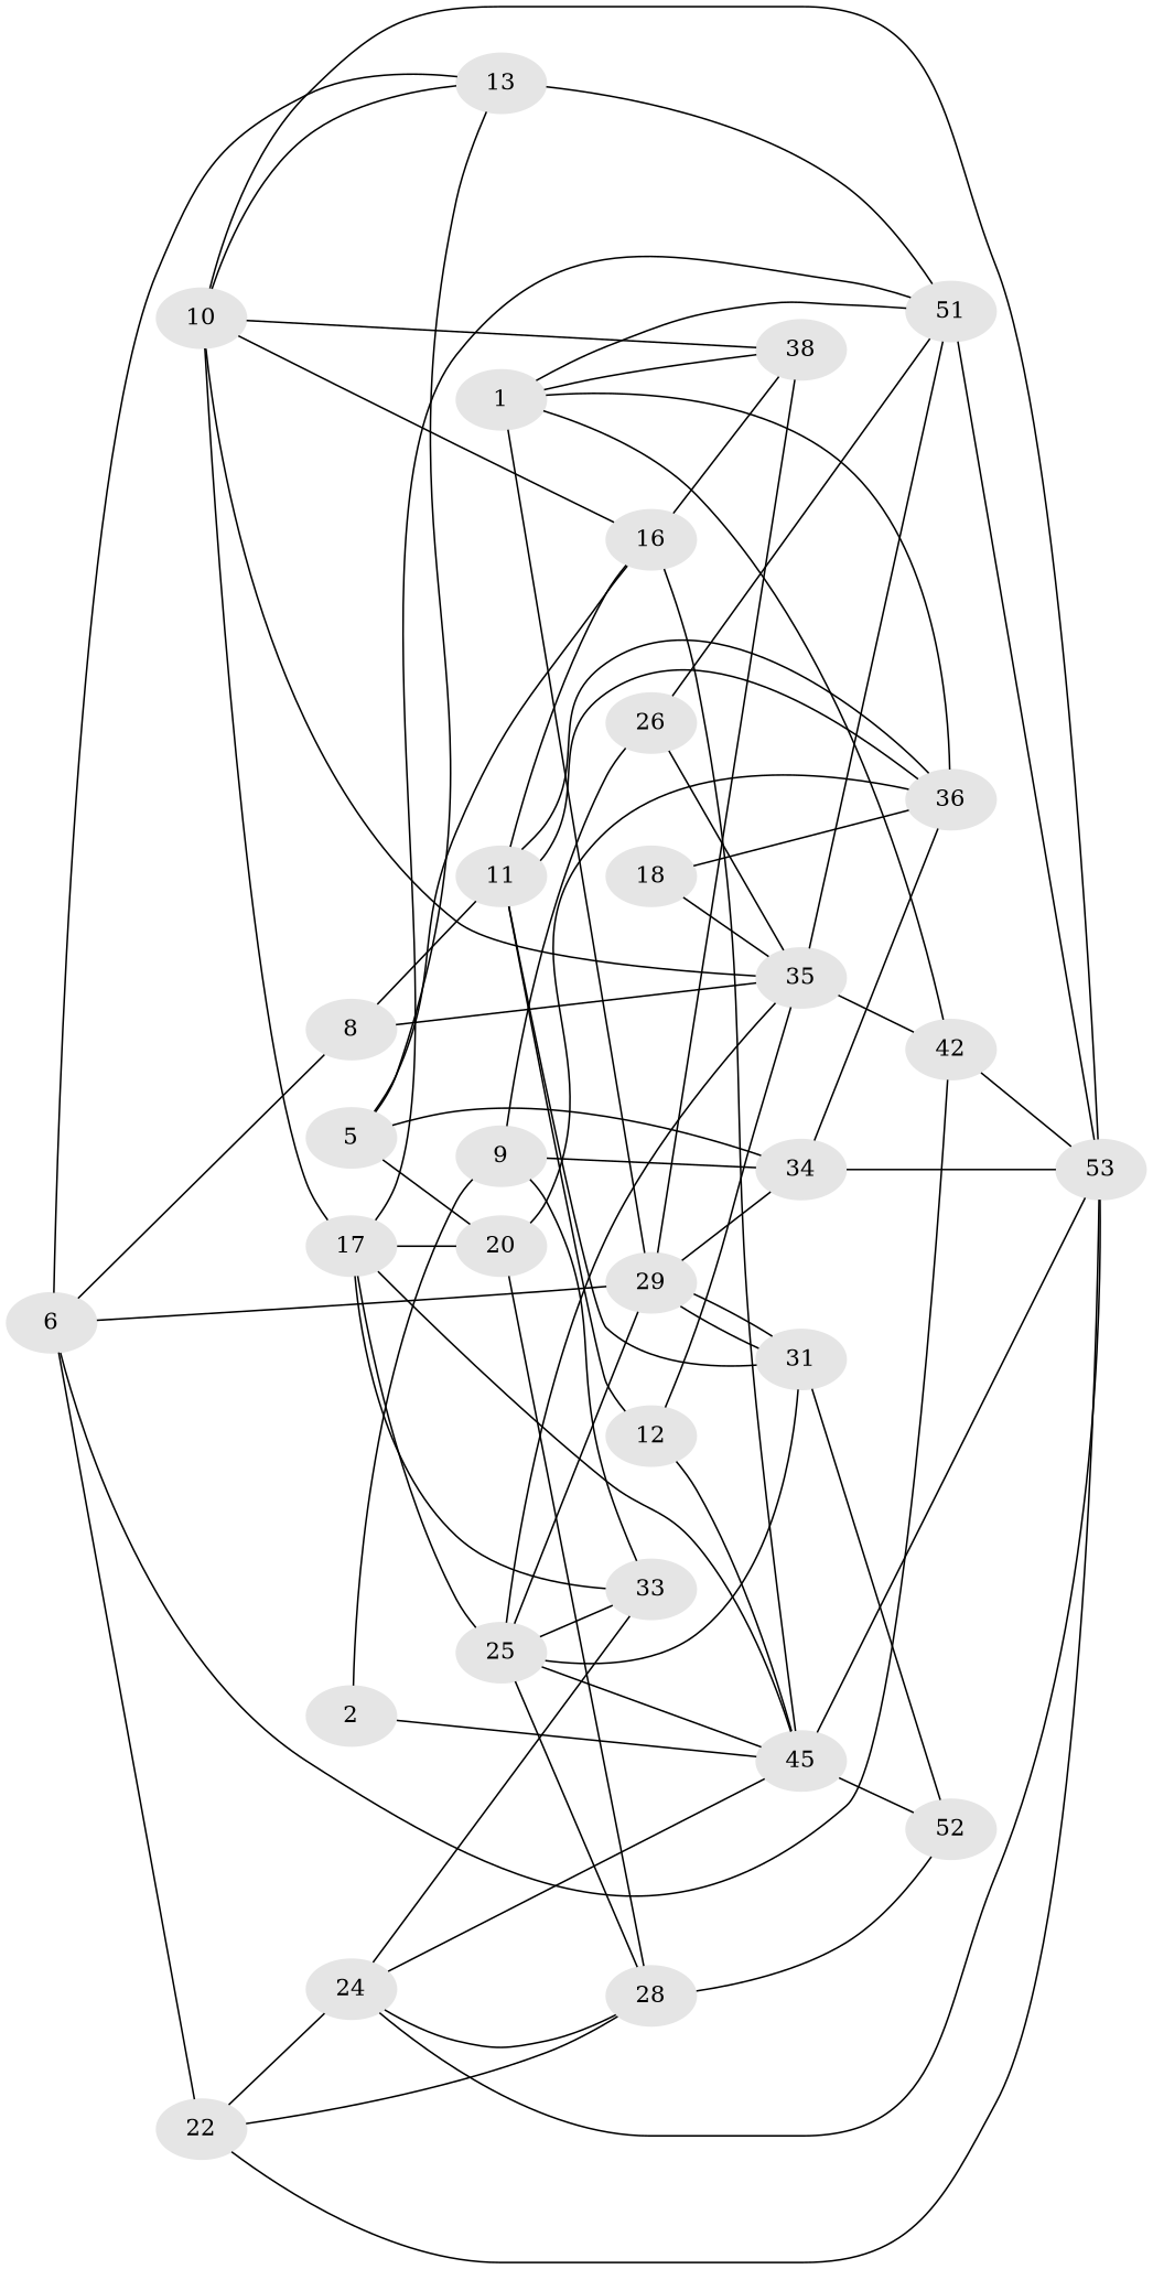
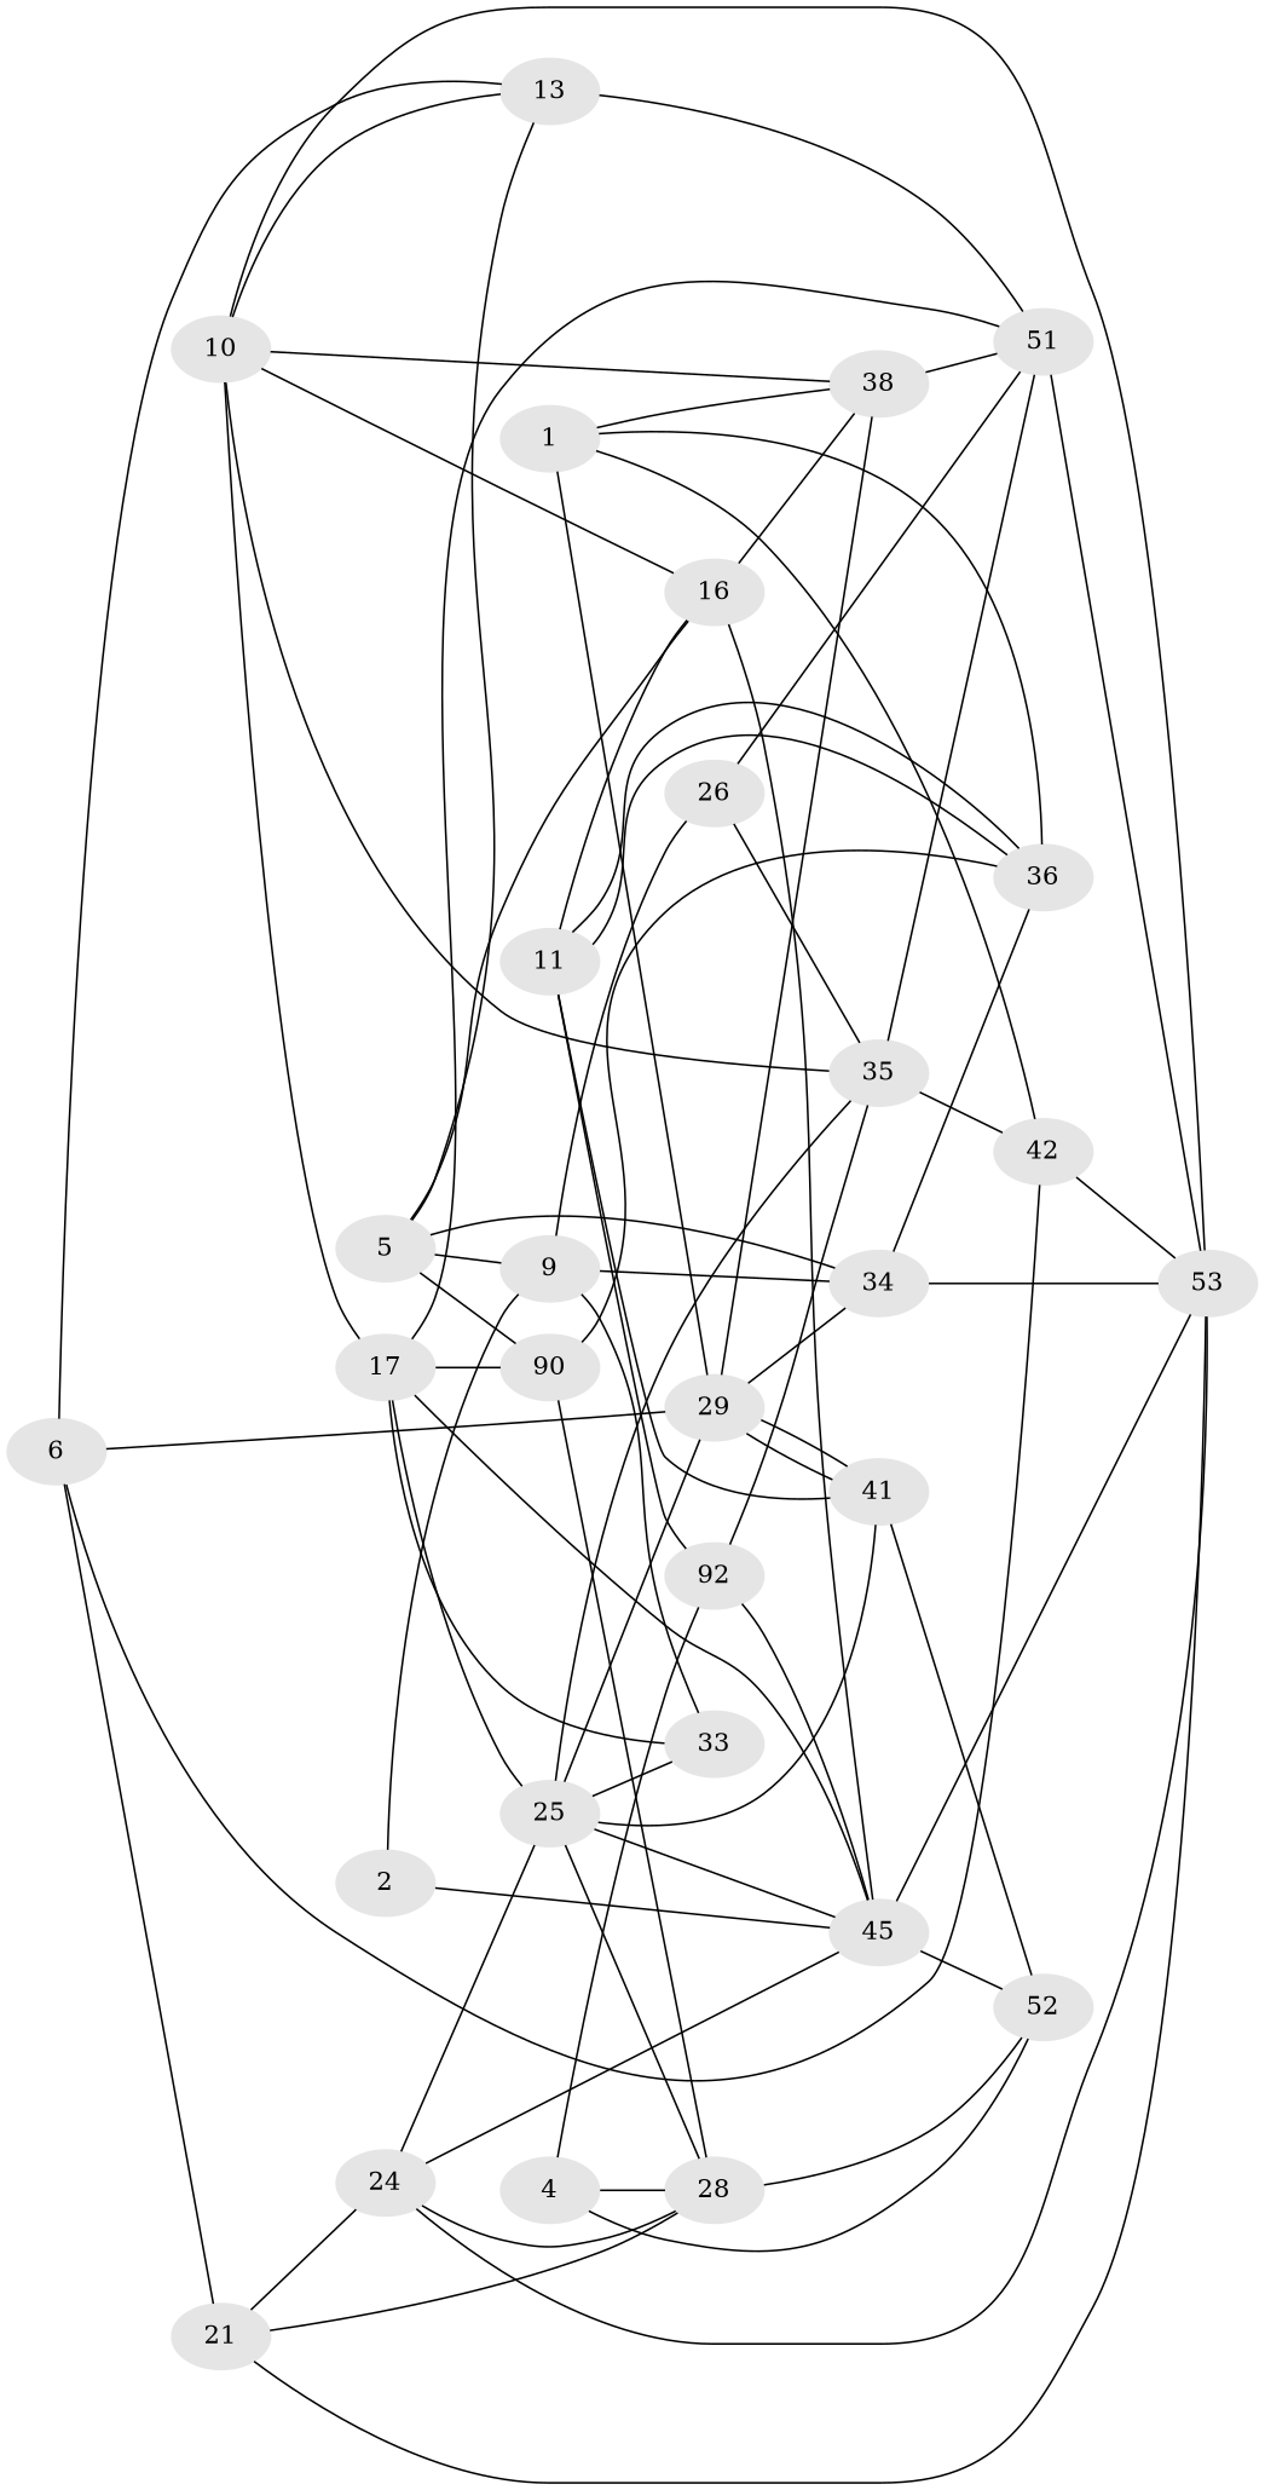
  graph {
    rankdir=LR
    node [color=gray90 style=filled]
    1 [super="+7"]
    29 [super="+46"]
    36 [super="+47"]
    38
    42
    51 [super="+54"]
    34
-   31 [super="+40"]
+   31 [super="+40" label=41]
    53 [super="+58"]
    2 [super="+3"]
    9 [super="+43"]
    45 [super="+57"]
    26 [super="+41"]
    33 [super="+56"]
    52 [super="+55"]
-   12
+   4 [super="+32"]
+   12 [label=92]
    28 [super="+48"]
    35 [super="+37"]
    5 [super="+27"]
    13 [super="+49"]
    16 [super="+39"]
-   20 [super="+30"]
+   20 [super="+30" label=90]
    6 [super="+15"]
-   8
-   21 [super="+23" label=22]
+   21 [super="+23"]
    11 [super="+22"]
    24
    10 [super="+14"]
    17 [super="+19"]
    25 [super="+50"]
-   18
    1 -- 29
    1 -- 36
    1 -- 38
    1 -- 42
-   1 -- 51
+   38 -- 51
    29 -- 38
    29 -- 34
    29 -- 31
    29 -- 31
    42 -- 53
    51 -- 53
    34 -- 36
    34 -- 53
    31 -- 52
    2 -- 9
    2 -- 45 [weight=2]
    9 -- 34
    9 -- 26
    9 -- 33
    45 -- 53
    45 -- 52 [weight=2]
    26 -- 51
    26 -- 35
+   4 -- 52 [weight=2]
+   4 -- 12
+   4 -- 28
    12 -- 45
    12 -- 35
    28 -- 52
    35 -- 42
    35 -- 51
    5 -- 34
+   5 -- 9 [weight=2]
    5 -- 13
    5 -- 16
    5 -- 20
    13 -- 51 [weight=2]
    16 -- 38
    16 -- 45
    20 -- 36 [weight=2]
    20 -- 28
    6 -- 29
    6 -- 42
    6 -- 13
-   6 -- 8
    6 -- 21
-   8 -- 35
-   8 -- 11
    21 -- 53
    21 -- 28
    21 -- 24
    11 -- 36
    11 -- 36
    11 -- 31 [weight=2]
    11 -- 12
    11 -- 16
    24 -- 53
    24 -- 45
    24 -- 28
-   24 -- 33
+   24 -- 25
    10 -- 38
    10 -- 53
    10 -- 35
    10 -- 13
    10 -- 16
    10 -- 17
    17 -- 51
    17 -- 45
    17 -- 33
    17 -- 20
    17 -- 25
    25 -- 29
    25 -- 31
    25 -- 45
    25 -- 33
    25 -- 28
    25 -- 35
-   18 -- 36
-   18 -- 35
  }
